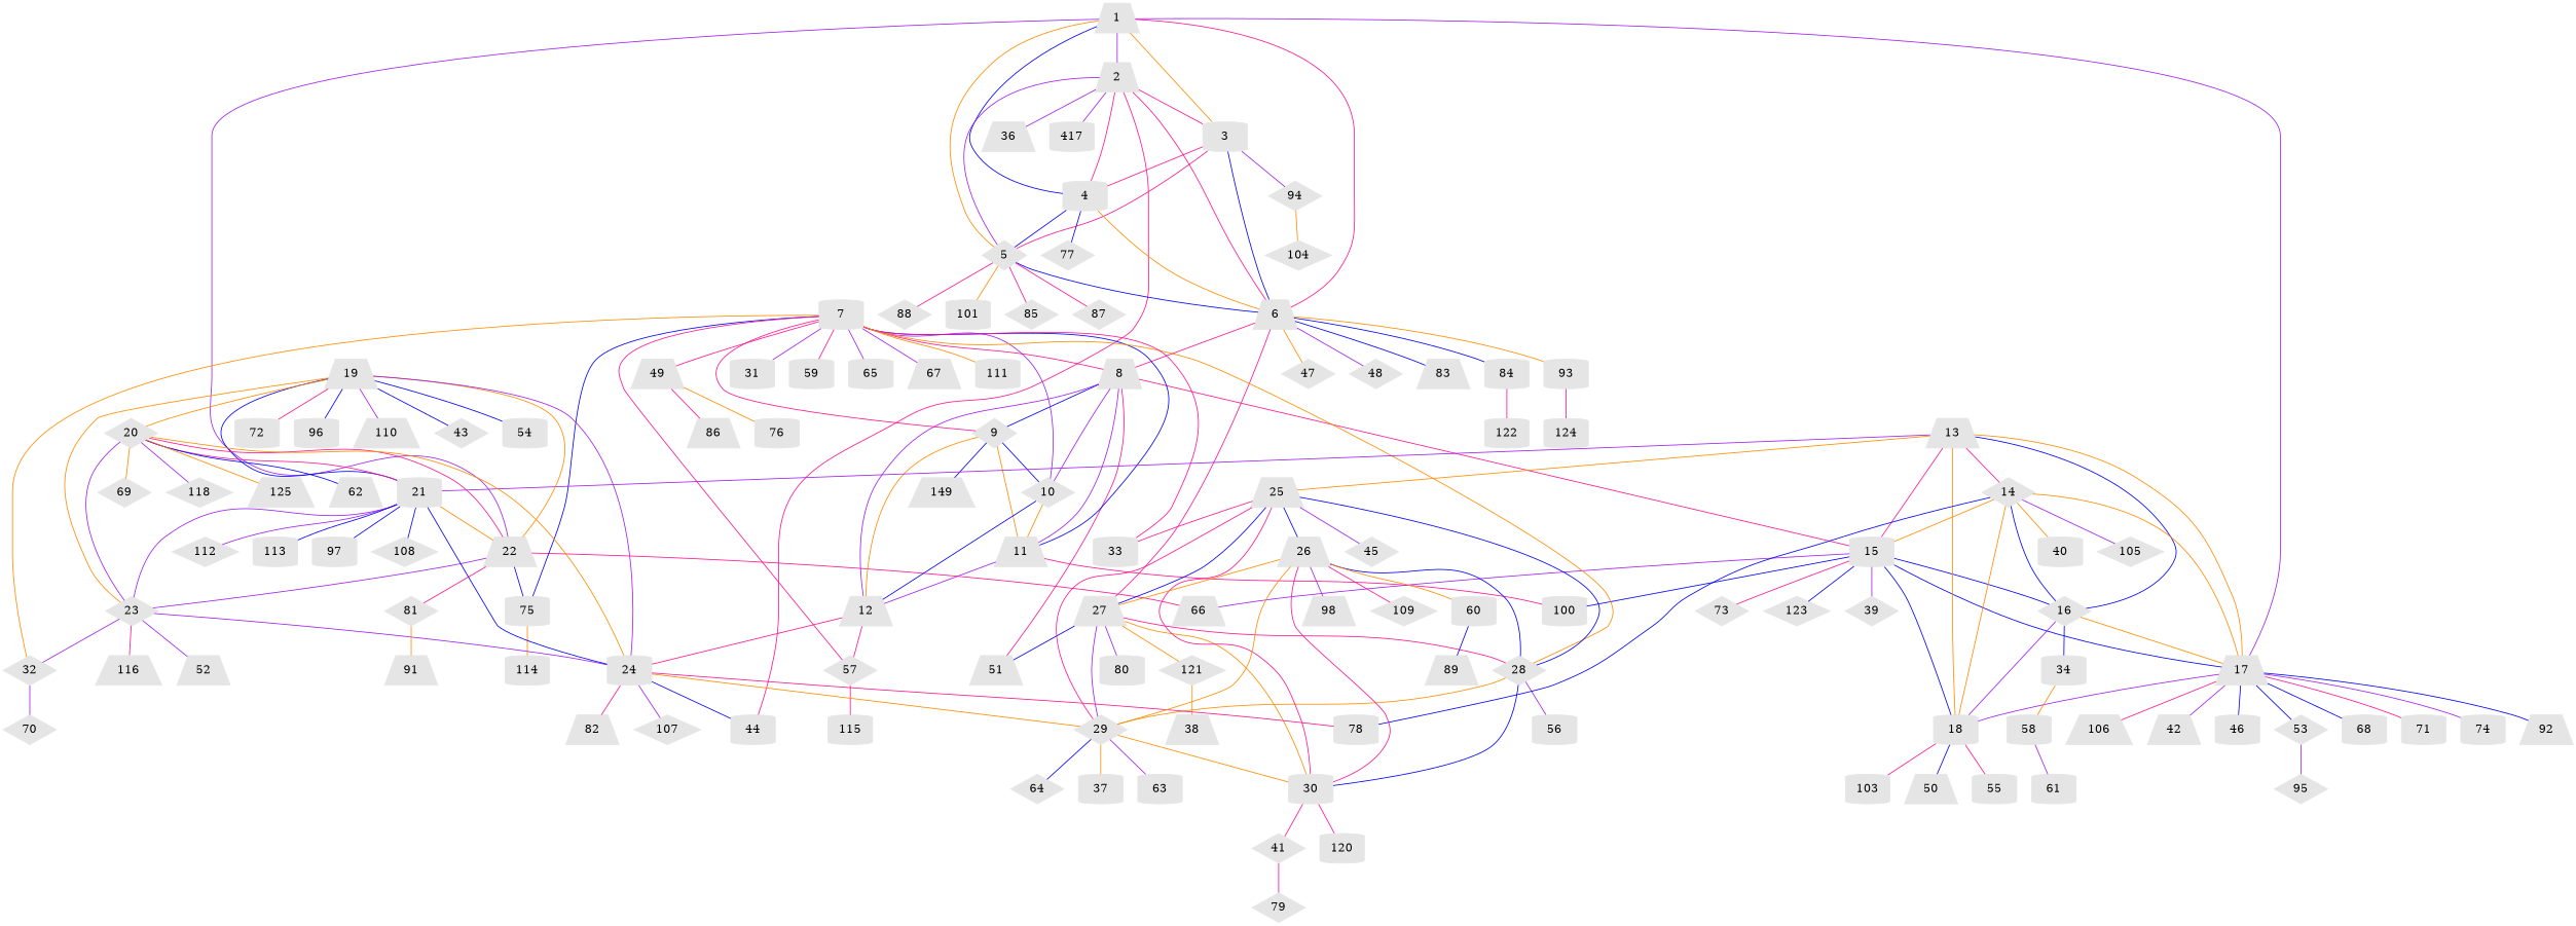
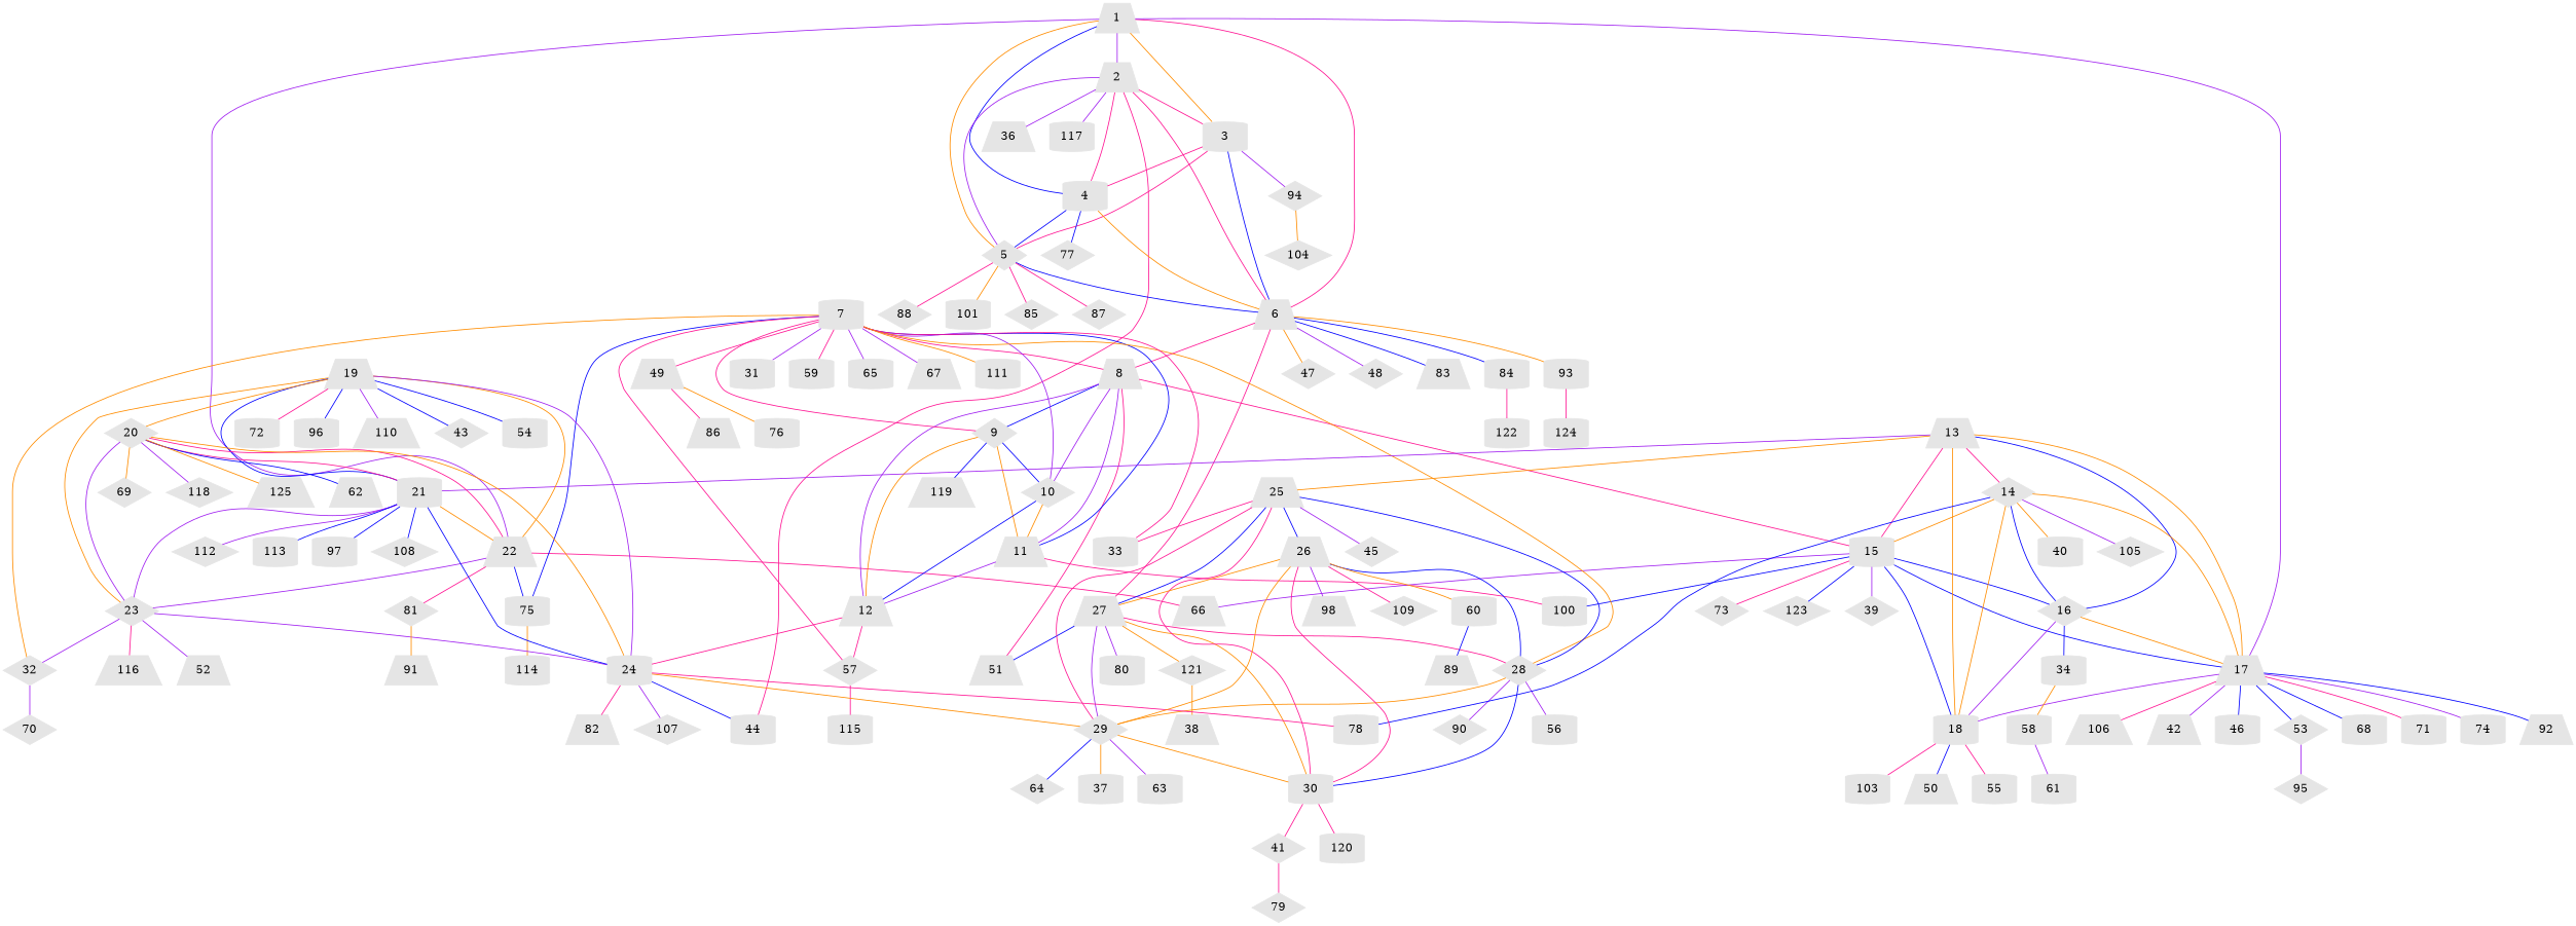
  graph {
    node [color=gray90 shape=cylinder style=filled]
    edge [color=deeppink]
    1 [shape=trapezium]
    2 [shape=trapezium]
    3
    4
    5 [shape=diamond]
    6 [shape=trapezium]
    17 [shape=trapezium]
    22 [shape=trapezium]
    36 [shape=trapezium]
    44
-   117 [label=417]
+   117
    94 [shape=diamond]
    77 [shape=diamond]
    85 [shape=diamond]
    87 [shape=diamond]
    88 [shape=diamond]
    101
    8 [shape=trapezium]
    27 [shape=trapezium]
    47 [shape=diamond]
    48 [shape=diamond]
    83 [shape=trapezium]
    84
    93
    18
    42 [shape=trapezium]
    46
    53 [shape=diamond]
    68
    71
    74
    92 [shape=trapezium]
    106 [shape=trapezium]
    75
    66 [shape=trapezium]
    23 [shape=diamond]
    81 [shape=diamond]
    104 [shape=diamond]
    9 [shape=diamond]
    10 [shape=diamond]
    11 [shape=trapezium]
    12 [shape=trapezium]
    15
    51 [shape=trapezium]
    28 [shape=diamond]
    29 [shape=diamond]
    30
    80
    121 [shape=diamond]
    122
    124
    7
    31
    32 [shape=diamond]
    33
    49 [shape=trapezium]
    59
    65
    67 [shape=trapezium]
    111
    57 [shape=diamond]
-   119 [shape=trapezium label=149]
+   119 [shape=trapezium]
    100
    24
    56
+   90 [shape=diamond]
    70 [shape=diamond]
    76
    86 [shape=trapezium]
    114
    16 [shape=diamond]
    39 [shape=diamond]
    73 [shape=diamond]
    123 [shape=diamond]
    78
    82 [shape=trapezium]
    107 [shape=diamond]
    115
    13 [shape=trapezium]
    14 [shape=diamond]
    21
    25 [shape=trapezium]
    40
    105 [shape=diamond]
    34
    50 [shape=trapezium]
    55
    103
    97
    108 [shape=diamond]
    112 [shape=diamond]
    113
    26 [shape=trapezium]
    45 [shape=diamond]
    58
    95 [shape=diamond]
    19 [shape=trapezium]
    20 [shape=diamond]
    43 [shape=diamond]
    54
    72
    96
    110 [shape=trapezium]
    62 [shape=trapezium]
    69 [shape=diamond]
    118 [shape=diamond]
    125 [shape=trapezium]
    52 [shape=trapezium]
    116 [shape=trapezium]
    91 [shape=trapezium]
    37
    63
    64 [shape=diamond]
    60
    98 [shape=trapezium]
    109 [shape=diamond]
    41 [shape=diamond]
    120
    89 [shape=trapezium]
    38 [shape=trapezium]
    79 [shape=diamond]
    61
    1 -- 2 [color=purple]
    1 -- 3 [color=darkorange]
    1 -- 4 [color=blue]
    1 -- 5 [color=darkorange]
    1 -- 6
    1 -- 17 [color=purple]
    1 -- 22 [color=purple]
    2 -- 3
    2 -- 4
    2 -- 5 [color=purple]
    2 -- 6
    2 -- 36 [color=purple]
    2 -- 44
    2 -- 117 [color=purple]
    3 -- 4
    3 -- 5
    3 -- 6 [color=blue]
    3 -- 94 [color=purple]
    4 -- 5 [color=blue]
    4 -- 6 [color=darkorange]
    4 -- 77 [color=blue]
    5 -- 6 [color=blue]
    5 -- 85
    5 -- 87
    5 -- 88
    5 -- 101 [color=darkorange]
    6 -- 8
    6 -- 27
    6 -- 47 [color=darkorange]
    6 -- 48 [color=purple]
    6 -- 83 [color=blue]
    6 -- 84 [color=blue]
    6 -- 93 [color=darkorange]
    17 -- 18 [color=purple]
    17 -- 42 [color=purple]
    17 -- 46 [color=blue]
    17 -- 53 [color=blue]
    17 -- 68 [color=blue]
    17 -- 71
    17 -- 74 [color=purple]
    17 -- 92 [color=blue]
    17 -- 106
    22 -- 75 [color=blue]
    22 -- 66
    22 -- 23 [color=purple]
    22 -- 81
    94 -- 104 [color=darkorange]
    8 -- 9 [color=blue]
    8 -- 10 [color=purple]
    8 -- 11 [color=purple]
    8 -- 12 [color=purple]
    8 -- 15
    8 -- 51
    27 -- 51 [color=blue]
    27 -- 28
    27 -- 29 [color=purple]
    27 -- 30 [color=darkorange]
    27 -- 80 [color=purple]
    27 -- 121 [color=darkorange]
    84 -- 122
    93 -- 124
    18 -- 50 [color=blue]
    18 -- 55
    18 -- 103
    53 -- 95 [color=purple]
    75 -- 114 [color=darkorange]
    23 -- 32 [color=purple]
    23 -- 24 [color=purple]
    23 -- 52 [color=purple]
    23 -- 116
    81 -- 91 [color=darkorange]
    9 -- 10 [color=blue]
    9 -- 11 [color=darkorange]
    9 -- 12 [color=darkorange]
    9 -- 119 [color=blue]
    10 -- 11 [color=darkorange]
    10 -- 12 [color=blue]
    11 -- 12 [color=purple]
    11 -- 100
    12 -- 57
    12 -- 24
    15 -- 17 [color=blue]
    15 -- 18 [color=blue]
    15 -- 66 [color=purple]
    15 -- 100 [color=blue]
    15 -- 16 [color=blue]
    15 -- 39 [color=purple]
    15 -- 73
    15 -- 123 [color=blue]
    28 -- 29 [color=darkorange]
    28 -- 30 [color=blue]
    28 -- 56 [color=purple]
+   28 -- 90 [color=purple]
    29 -- 30 [color=darkorange]
    29 -- 37 [color=darkorange]
    29 -- 63 [color=purple]
    29 -- 64 [color=blue]
    30 -- 41
    30 -- 120
    121 -- 38 [color=darkorange]
    7 -- 8
    7 -- 75 [color=blue]
    7 -- 9
    7 -- 10 [color=purple]
    7 -- 11 [color=blue]
    7 -- 28 [color=darkorange]
    7 -- 31 [color=purple]
    7 -- 32 [color=darkorange]
    7 -- 33
    7 -- 49
    7 -- 59
    7 -- 65 [color=purple]
    7 -- 67 [color=purple]
    7 -- 111 [color=darkorange]
    7 -- 57
    32 -- 70 [color=purple]
    49 -- 76 [color=darkorange]
    49 -- 86
    57 -- 115
    24 -- 44 [color=blue]
    24 -- 29 [color=darkorange]
    24 -- 78
    24 -- 82
    24 -- 107 [color=purple]
    16 -- 17 [color=darkorange]
    16 -- 18 [color=purple]
    16 -- 34 [color=blue]
    13 -- 17 [color=darkorange]
    13 -- 18 [color=darkorange]
    13 -- 15
    13 -- 16 [color=blue]
    13 -- 14
    13 -- 21 [color=purple]
    13 -- 25 [color=darkorange]
    14 -- 17 [color=darkorange]
    14 -- 18 [color=darkorange]
    14 -- 15 [color=darkorange]
    14 -- 16 [color=blue]
    14 -- 78 [color=blue]
    14 -- 40 [color=darkorange]
    14 -- 105 [color=purple]
    21 -- 22 [color=darkorange]
    21 -- 23 [color=purple]
    21 -- 24 [color=blue]
    21 -- 97 [color=blue]
    21 -- 108 [color=blue]
    21 -- 112 [color=purple]
    21 -- 113 [color=blue]
    25 -- 27 [color=blue]
    25 -- 28 [color=blue]
    25 -- 29
    25 -- 30
    25 -- 33
    25 -- 26 [color=blue]
    25 -- 45 [color=purple]
    34 -- 58 [color=darkorange]
    26 -- 27 [color=darkorange]
    26 -- 28 [color=blue]
    26 -- 29 [color=darkorange]
    26 -- 30
    26 -- 60 [color=darkorange]
    26 -- 98 [color=purple]
    26 -- 109
    58 -- 61 [color=purple]
    19 -- 22 [color=darkorange]
    19 -- 23 [color=darkorange]
    19 -- 24 [color=purple]
    19 -- 21 [color=blue]
    19 -- 20 [color=darkorange]
    19 -- 43 [color=blue]
    19 -- 54 [color=blue]
    19 -- 72
    19 -- 96 [color=blue]
    19 -- 110 [color=purple]
    20 -- 22
    20 -- 23 [color=purple]
    20 -- 24 [color=darkorange]
    20 -- 21
    20 -- 62 [color=blue]
    20 -- 69 [color=darkorange]
    20 -- 118 [color=purple]
    20 -- 125 [color=darkorange]
    60 -- 89 [color=blue]
    41 -- 79
  }
